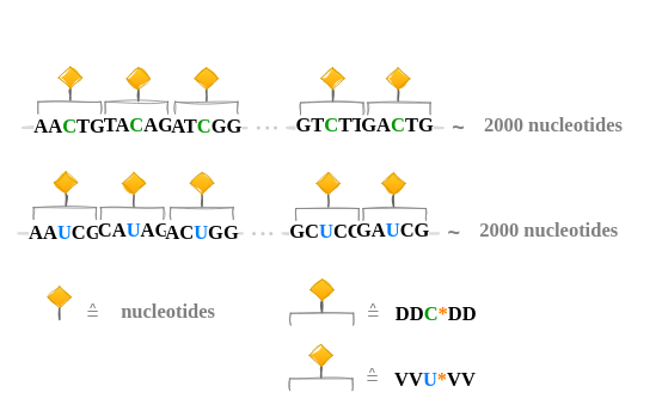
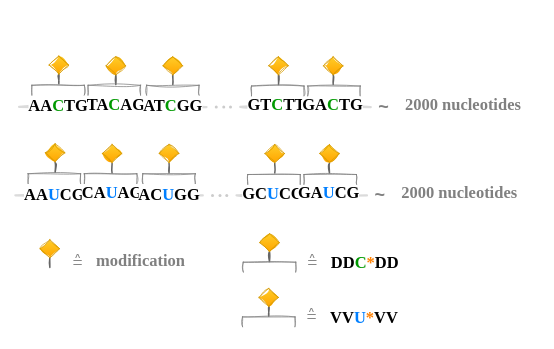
  <mxCell id="0" />
  <mxCell id="1" parent="0" />
  <mxCell id="2" value="" style="endArrow=none;html=1;strokeWidth=3;strokeColor=#CCCCCC;sketch=1;curveFitting=1;jiggle=2;opacity=70;" edge="1" parent="1"><mxGeometry width="50" height="50" relative="1" as="geometry"><mxPoint x="25" y="87.7" as="sourcePoint" /><mxPoint x="275" y="88" as="targetPoint" /></mxGeometry></mxCell>
  <mxCell id="3" value="&lt;h1&gt;&lt;font face=&quot;Comic Sans MS&quot;&gt;AA&lt;font style=&quot;color: rgb(0, 153, 0);&quot;&gt;C&lt;/font&gt;TG&lt;/font&gt;&lt;/h1&gt;" style="edgeLabel;html=1;align=center;verticalAlign=middle;resizable=0;points=[];" vertex="1" connectable="0" parent="2"><mxGeometry x="-0.753" y="5" relative="1" as="geometry"><mxPoint x="20" y="4" as="offset" /></mxGeometry></mxCell>
  <mxCell id="4" value="&lt;h1&gt;&lt;font face=&quot;Comic Sans MS&quot;&gt;TA&lt;font style=&quot;color: rgb(0, 153, 0);&quot;&gt;C&lt;/font&gt;AG&lt;/font&gt;&lt;/h1&gt;" style="edgeLabel;html=1;align=center;verticalAlign=middle;resizable=0;points=[];" vertex="1" connectable="0" parent="2"><mxGeometry x="-0.753" y="5" relative="1" as="geometry"><mxPoint x="97" y="2" as="offset" /></mxGeometry></mxCell>
  <mxCell id="5" value="&lt;h1&gt;&lt;font face=&quot;Comic Sans MS&quot;&gt;AT&lt;font style=&quot;color: rgb(0, 153, 0);&quot;&gt;C&lt;/font&gt;GG&lt;/font&gt;&lt;/h1&gt;" style="edgeLabel;html=1;align=center;verticalAlign=middle;resizable=0;points=[];" vertex="1" connectable="0" parent="2"><mxGeometry x="-0.753" y="5" relative="1" as="geometry"><mxPoint x="173" y="4" as="offset" /></mxGeometry></mxCell>
  <mxCell id="6" value="" style="line;strokeWidth=2;direction=south;html=1;sketch=1;curveFitting=1;jiggle=2;fillColor=#f5f5f5;gradientColor=#b3b3b3;strokeColor=#666666;" vertex="1" parent="1"><mxGeometry x="73" y="44" width="10" height="13" as="geometry" /></mxCell>
  <mxCell id="7" value="&lt;div&gt;&lt;br&gt;&lt;/div&gt;&lt;div&gt;&lt;br&gt;&lt;/div&gt;&lt;div&gt;&lt;br&gt;&lt;/div&gt;&lt;div&gt;&lt;br&gt;&lt;/div&gt;&lt;div&gt;&lt;br&gt;&lt;/div&gt;&lt;div&gt;&lt;br&gt;&lt;/div&gt;&lt;div&gt;&lt;br&gt;&lt;/div&gt;&lt;div&gt;&lt;br&gt;&lt;/div&gt;&lt;div&gt;&lt;br&gt;&lt;/div&gt;&lt;div&gt;&lt;br&gt;&lt;/div&gt;&lt;div&gt;&lt;br&gt;&lt;/div&gt;&lt;div&gt;&lt;br&gt;&lt;/div&gt;" style="rhombus;whiteSpace=wrap;html=1;fillColor=#ffcd28;strokeColor=#d79b00;sketch=1;curveFitting=1;jiggle=2;gradientColor=#ffa500;" vertex="1" parent="1"><mxGeometry x="65" y="20" width="26" height="24" as="geometry" /></mxCell>
  <mxCell id="8" value="" style="line;strokeWidth=2;direction=south;html=1;sketch=1;curveFitting=1;jiggle=2;fillColor=#f5f5f5;gradientColor=#b3b3b3;strokeColor=#666666;" vertex="1" parent="1"><mxGeometry x="149" y="45" width="10" height="13" as="geometry" /></mxCell>
  <mxCell id="9" value="" style="rhombus;whiteSpace=wrap;html=1;fillColor=#ffcd28;strokeColor=#d79b00;sketch=1;curveFitting=1;jiggle=2;gradientColor=#ffa500;" vertex="1" parent="1"><mxGeometry x="141" y="21" width="26" height="24" as="geometry" /></mxCell>
  <mxCell id="10" value="" style="shape=waypoint;sketch=0;fillStyle=solid;size=6;pointerEvents=1;points=[];fillColor=none;resizable=0;rotatable=0;perimeter=centerPerimeter;snapToPoint=1;strokeColor=#CCCCCC;strokeWidth=0;" vertex="1" parent="1"><mxGeometry x="278" y="78" width="20" height="20" as="geometry" /></mxCell>
  <mxCell id="11" value="" style="shape=waypoint;sketch=0;fillStyle=solid;size=6;pointerEvents=1;points=[];fillColor=none;resizable=0;rotatable=0;perimeter=centerPerimeter;snapToPoint=1;strokeColor=#CCCCCC;strokeWidth=0;" vertex="1" parent="1"><mxGeometry x="288" y="78" width="20" height="20" as="geometry" /></mxCell>
  <mxCell id="12" value="" style="shape=waypoint;sketch=0;fillStyle=solid;size=6;pointerEvents=1;points=[];fillColor=none;resizable=0;rotatable=0;perimeter=centerPerimeter;snapToPoint=1;strokeColor=#CCCCCC;strokeWidth=0;" vertex="1" parent="1"><mxGeometry x="297" y="78" width="20" height="20" as="geometry" /></mxCell>
  <mxCell id="13" value="&lt;h1&gt;&lt;b&gt;&lt;font style=&quot;color: rgb(128, 128, 128);&quot;&gt;~&lt;/font&gt;&lt;/b&gt;&lt;/h1&gt;" style="text;html=1;align=center;verticalAlign=middle;resizable=0;points=[];autosize=1;strokeColor=none;fillColor=none;" vertex="1" parent="1"><mxGeometry x="491" y="53" width="40" height="70" as="geometry" /></mxCell>
  <mxCell id="14" value="&lt;font style=&quot;font-size: 22px; color: rgb(128, 128, 128);&quot; face=&quot;Comic Sans MS&quot;&gt;&lt;b style=&quot;&quot;&gt;2000 nucleotides&lt;/b&gt;&lt;/font&gt;" style="text;html=1;align=center;verticalAlign=middle;resizable=0;points=[];autosize=1;strokeColor=none;fillColor=none;" vertex="1" parent="1"><mxGeometry x="517" y="65" width="200" height="40" as="geometry" /></mxCell>
  <mxCell id="15" value="" style="endArrow=none;html=1;strokeWidth=3;strokeColor=#CCCCCC;sketch=1;curveFitting=1;jiggle=2;opacity=70;" edge="1" parent="1"><mxGeometry width="50" height="50" relative="1" as="geometry"><mxPoint x="320" y="87.7" as="sourcePoint" /><mxPoint x="494" y="88" as="targetPoint" /></mxGeometry></mxCell>
  <mxCell id="16" value="&lt;h1&gt;&lt;font face=&quot;Comic Sans MS&quot;&gt;GT&lt;font style=&quot;color: rgb(0, 153, 0);&quot;&gt;C&lt;/font&gt;TT&lt;/font&gt;&lt;/h1&gt;" style="edgeLabel;html=1;align=center;verticalAlign=middle;resizable=0;points=[];" vertex="1" connectable="0" parent="15"><mxGeometry x="-0.753" y="5" relative="1" as="geometry"><mxPoint x="26" y="3" as="offset" /></mxGeometry></mxCell>
  <mxCell id="17" value="&lt;h1&gt;&lt;font face=&quot;Comic Sans MS&quot;&gt;GA&lt;font style=&quot;color: rgb(0, 153, 0);&quot;&gt;C&lt;/font&gt;TG&lt;/font&gt;&lt;/h1&gt;" style="edgeLabel;html=1;align=center;verticalAlign=middle;resizable=0;points=[];" vertex="1" connectable="0" parent="15"><mxGeometry x="-0.753" y="5" relative="1" as="geometry"><mxPoint x="101" y="2" as="offset" /></mxGeometry></mxCell>
  <mxCell id="18" value="" style="line;strokeWidth=2;direction=south;html=1;sketch=1;curveFitting=1;jiggle=2;fillColor=#f5f5f5;gradientColor=#b3b3b3;strokeColor=#666666;" vertex="1" parent="1"><mxGeometry x="366" y="45" width="10" height="13" as="geometry" /></mxCell>
  <mxCell id="19" value="" style="rhombus;whiteSpace=wrap;html=1;fillColor=#ffcd28;strokeColor=#d79b00;sketch=1;curveFitting=1;jiggle=2;gradientColor=#ffa500;" vertex="1" parent="1"><mxGeometry x="358" y="21" width="26" height="24" as="geometry" /></mxCell>
  <mxCell id="20" value="" style="line;strokeWidth=2;direction=south;html=1;sketch=1;curveFitting=1;jiggle=2;fillColor=#f5f5f5;gradientColor=#b3b3b3;strokeColor=#666666;" vertex="1" parent="1"><mxGeometry x="439" y="45" width="10" height="13" as="geometry" /></mxCell>
  <mxCell id="21" value="" style="rhombus;whiteSpace=wrap;html=1;fillColor=#ffcd28;strokeColor=#d79b00;sketch=1;curveFitting=1;jiggle=2;gradientColor=#ffa500;" vertex="1" parent="1"><mxGeometry x="431" y="21" width="26" height="24" as="geometry" /></mxCell>
  <mxCell id="22" value="" style="line;strokeWidth=2;direction=south;html=1;sketch=1;curveFitting=1;jiggle=2;fillColor=#f5f5f5;gradientColor=#b3b3b3;strokeColor=#666666;" vertex="1" parent="1"><mxGeometry x="225" y="45" width="10" height="13" as="geometry" /></mxCell>
  <mxCell id="23" value="" style="rhombus;whiteSpace=wrap;html=1;fillColor=#ffcd28;strokeColor=#d79b00;sketch=1;curveFitting=1;jiggle=2;gradientColor=#ffa500;" vertex="1" parent="1"><mxGeometry x="217" y="21" width="26" height="24" as="geometry" /></mxCell>
  <mxCell id="24" value="" style="shape=partialRectangle;whiteSpace=wrap;html=1;bottom=1;right=1;left=1;top=0;fillColor=none;routingCenterX=-0.5;sketch=1;curveFitting=1;jiggle=2;flipV=1;strokeColor=#808080;" vertex="1" parent="1"><mxGeometry x="42" y="59" width="70" height="13" as="geometry" /></mxCell>
  <mxCell id="25" value="" style="shape=partialRectangle;whiteSpace=wrap;html=1;bottom=1;right=1;left=1;top=0;fillColor=none;routingCenterX=-0.5;sketch=1;curveFitting=1;jiggle=2;flipV=1;strokeColor=#808080;" vertex="1" parent="1"><mxGeometry x="117" y="59" width="70" height="13" as="geometry" /></mxCell>
  <mxCell id="26" value="" style="shape=partialRectangle;whiteSpace=wrap;html=1;bottom=1;right=1;left=1;top=0;fillColor=none;routingCenterX=-0.5;sketch=1;curveFitting=1;jiggle=2;flipV=1;strokeColor=#808080;" vertex="1" parent="1"><mxGeometry x="195" y="59" width="70" height="13" as="geometry" /></mxCell>
  <mxCell id="27" value="" style="shape=partialRectangle;whiteSpace=wrap;html=1;bottom=1;right=1;left=1;top=0;fillColor=none;routingCenterX=-0.5;sketch=1;curveFitting=1;jiggle=2;flipV=1;strokeColor=#808080;" vertex="1" parent="1"><mxGeometry x="335" y="60" width="70" height="13" as="geometry" /></mxCell>
  <mxCell id="28" value="" style="shape=partialRectangle;whiteSpace=wrap;html=1;bottom=1;right=1;left=1;top=0;fillColor=none;routingCenterX=-0.5;sketch=1;curveFitting=1;jiggle=2;flipV=1;strokeColor=#808080;" vertex="1" parent="1"><mxGeometry x="410" y="60" width="70" height="13" as="geometry" /></mxCell>
  <mxCell id="29" value="" style="line;strokeWidth=2;direction=south;html=1;sketch=1;curveFitting=1;jiggle=2;fillColor=#f5f5f5;gradientColor=#b3b3b3;strokeColor=#666666;" vertex="1" parent="1"><mxGeometry x="354" y="281" width="10" height="13" as="geometry" /></mxCell>
  <mxCell id="30" value="" style="rhombus;whiteSpace=wrap;html=1;fillColor=#ffcd28;strokeColor=#d79b00;sketch=1;curveFitting=1;jiggle=2;gradientColor=#ffa500;" vertex="1" parent="1"><mxGeometry x="346" y="257" width="26" height="24" as="geometry" /></mxCell>
  <mxCell id="31" value="" style="shape=partialRectangle;whiteSpace=wrap;html=1;bottom=1;right=1;left=1;top=0;fillColor=none;routingCenterX=-0.5;sketch=1;curveFitting=1;jiggle=2;flipV=1;strokeColor=#808080;" vertex="1" parent="1"><mxGeometry x="324" y="295" width="70" height="13" as="geometry" /></mxCell>
  <mxCell id="32" value="" style="line;strokeWidth=2;direction=south;html=1;sketch=1;curveFitting=1;jiggle=2;fillColor=#f5f5f5;gradientColor=#b3b3b3;strokeColor=#666666;" vertex="1" parent="1"><mxGeometry x="61" y="289" width="10" height="13" as="geometry" /></mxCell>
  <mxCell id="33" value="" style="rhombus;whiteSpace=wrap;html=1;fillColor=#ffcd28;strokeColor=#d79b00;sketch=1;curveFitting=1;jiggle=2;gradientColor=#ffa500;" vertex="1" parent="1"><mxGeometry x="53" y="265" width="26" height="24" as="geometry" /></mxCell>
  <mxCell id="34" value="&lt;font face=&quot;Comic Sans MS&quot; style=&quot;font-size: 24px; color: rgb(128, 128, 128);&quot;&gt;=&lt;/font&gt;" style="text;html=1;align=center;verticalAlign=middle;resizable=0;points=[];autosize=1;strokeColor=none;fillColor=none;" vertex="1" parent="1"><mxGeometry x="83" y="275.5" width="40" height="40" as="geometry" /></mxCell>
  <mxCell id="35" value="&lt;font style=&quot;color: rgb(128, 128, 128);&quot;&gt;&lt;b&gt;^&lt;/b&gt;&lt;/font&gt;" style="text;html=1;align=center;verticalAlign=middle;resizable=0;points=[];autosize=1;strokeColor=none;fillColor=none;" vertex="1" parent="1"><mxGeometry x="88" y="274" width="30" height="30" as="geometry" /></mxCell>
- <mxCell id="36" value="&lt;font style=&quot;font-size: 22px; color: rgb(128, 128, 128);&quot; face=&quot;Comic Sans MS&quot;&gt;&lt;b style=&quot;&quot;&gt;nucleotides&lt;/b&gt;&lt;/font&gt;" style="text;html=1;align=center;verticalAlign=middle;resizable=0;points=[];autosize=1;strokeColor=none;fillColor=none;" vertex="1" parent="1"><mxGeometry x="112" y="274" width="150" height="40" as="geometry" /></mxCell>
+ <mxCell id="36" value="&lt;font style=&quot;font-size: 22px; color: rgb(128, 128, 128);&quot; face=&quot;Comic Sans MS&quot;&gt;&lt;b style=&quot;&quot;&gt;modification&lt;/b&gt;&lt;/font&gt;" style="text;html=1;align=center;verticalAlign=middle;resizable=0;points=[];autosize=1;strokeColor=none;fillColor=none;" vertex="1" parent="1"><mxGeometry x="112" y="274" width="150" height="40" as="geometry" /></mxCell>
  <mxCell id="37" value="&lt;font style=&quot;color: rgb(128, 128, 128);&quot;&gt;&lt;b&gt;^&lt;/b&gt;&lt;/font&gt;" style="text;html=1;align=center;verticalAlign=middle;resizable=0;points=[];autosize=1;strokeColor=none;fillColor=none;" vertex="1" parent="1"><mxGeometry x="401" y="272.5" width="30" height="30" as="geometry" /></mxCell>
  <mxCell id="38" value="&lt;font face=&quot;Comic Sans MS&quot; style=&quot;font-size: 24px; color: rgb(128, 128, 128);&quot;&gt;=&lt;/font&gt;" style="text;html=1;align=center;verticalAlign=middle;resizable=0;points=[];autosize=1;strokeColor=none;fillColor=none;" vertex="1" parent="1"><mxGeometry x="396" y="276" width="40" height="40" as="geometry" /></mxCell>
  <mxCell id="39" value="&lt;font style=&quot;font-size: 22px;&quot; face=&quot;Comic Sans MS&quot;&gt;&lt;b style=&quot;&quot;&gt;&lt;font style=&quot;color: rgb(0, 0, 0);&quot;&gt;DD&lt;/font&gt;&lt;font style=&quot;color: rgb(0, 153, 0);&quot;&gt;C&lt;/font&gt;&lt;font style=&quot;color: rgb(255, 128, 0);&quot;&gt;*&lt;/font&gt;&lt;font style=&quot;color: rgb(0, 0, 0);&quot;&gt;DD&lt;/font&gt;&lt;/b&gt;&lt;/font&gt;" style="text;html=1;align=center;verticalAlign=middle;resizable=0;points=[];autosize=1;strokeColor=none;fillColor=none;" vertex="1" parent="1"><mxGeometry x="431" y="276" width="110" height="40" as="geometry" /></mxCell>
  <mxCell id="40" value="" style="line;strokeWidth=2;direction=south;html=1;sketch=1;curveFitting=1;jiggle=2;fillColor=#f5f5f5;gradientColor=#b3b3b3;strokeColor=#666666;" vertex="1" parent="1"><mxGeometry x="353" y="354" width="10" height="13" as="geometry" /></mxCell>
  <mxCell id="41" value="" style="rhombus;whiteSpace=wrap;html=1;fillColor=#ffcd28;strokeColor=#d79b00;sketch=1;curveFitting=1;jiggle=2;gradientColor=#ffa500;" vertex="1" parent="1"><mxGeometry x="345" y="330" width="26" height="24" as="geometry" /></mxCell>
  <mxCell id="42" value="" style="shape=partialRectangle;whiteSpace=wrap;html=1;bottom=1;right=1;left=1;top=0;fillColor=none;routingCenterX=-0.5;sketch=1;curveFitting=1;jiggle=2;flipV=1;strokeColor=#808080;" vertex="1" parent="1"><mxGeometry x="323" y="368" width="70" height="13" as="geometry" /></mxCell>
  <mxCell id="43" value="&lt;font style=&quot;color: rgb(128, 128, 128);&quot;&gt;&lt;b&gt;^&lt;/b&gt;&lt;/font&gt;" style="text;html=1;align=center;verticalAlign=middle;resizable=0;points=[];autosize=1;strokeColor=none;fillColor=none;" vertex="1" parent="1"><mxGeometry x="400" y="345.5" width="30" height="30" as="geometry" /></mxCell>
  <mxCell id="44" value="&lt;font face=&quot;Comic Sans MS&quot; style=&quot;font-size: 24px; color: rgb(128, 128, 128);&quot;&gt;=&lt;/font&gt;" style="text;html=1;align=center;verticalAlign=middle;resizable=0;points=[];autosize=1;strokeColor=none;fillColor=none;" vertex="1" parent="1"><mxGeometry x="395" y="349" width="40" height="40" as="geometry" /></mxCell>
  <mxCell id="45" value="&lt;font style=&quot;font-size: 22px;&quot; face=&quot;Comic Sans MS&quot;&gt;&lt;b style=&quot;&quot;&gt;&lt;font style=&quot;color: rgb(0, 0, 0);&quot;&gt;VV&lt;/font&gt;&lt;font style=&quot;color: rgb(0, 127, 255);&quot;&gt;U&lt;/font&gt;&lt;font style=&quot;color: rgb(255, 128, 0);&quot;&gt;*&lt;/font&gt;&lt;font style=&quot;color: rgb(0, 0, 0);&quot;&gt;V&lt;/font&gt;&lt;font style=&quot;color: rgb(0, 0, 0);&quot;&gt;V&lt;/font&gt;&lt;/b&gt;&lt;/font&gt;" style="text;html=1;align=center;verticalAlign=middle;resizable=0;points=[];autosize=1;strokeColor=none;fillColor=none;" vertex="1" parent="1"><mxGeometry x="430" y="349" width="110" height="40" as="geometry" /></mxCell>
  <mxCell id="46" value="" style="endArrow=none;html=1;strokeWidth=3;strokeColor=#CCCCCC;sketch=1;curveFitting=1;jiggle=2;opacity=70;" edge="1" parent="1"><mxGeometry width="50" height="50" relative="1" as="geometry"><mxPoint x="20" y="205.7" as="sourcePoint" /><mxPoint x="270" y="206" as="targetPoint" /></mxGeometry></mxCell>
  <mxCell id="47" value="&lt;h1&gt;&lt;font face=&quot;Comic Sans MS&quot;&gt;AA&lt;font style=&quot;color: rgb(0, 127, 255);&quot;&gt;U&lt;/font&gt;&lt;font style=&quot;color: rgb(0, 0, 0);&quot;&gt;C&lt;/font&gt;G&lt;/font&gt;&lt;/h1&gt;" style="edgeLabel;html=1;align=center;verticalAlign=middle;resizable=0;points=[];" vertex="1" connectable="0" parent="46"><mxGeometry x="-0.753" y="5" relative="1" as="geometry"><mxPoint x="20" y="4" as="offset" /></mxGeometry></mxCell>
  <mxCell id="48" value="&lt;h1&gt;&lt;font face=&quot;Comic Sans MS&quot;&gt;CA&lt;font style=&quot;color: rgb(0, 127, 255);&quot;&gt;U&lt;/font&gt;AG&lt;/font&gt;&lt;/h1&gt;" style="edgeLabel;html=1;align=center;verticalAlign=middle;resizable=0;points=[];" vertex="1" connectable="0" parent="46"><mxGeometry x="-0.753" y="5" relative="1" as="geometry"><mxPoint x="97" y="2" as="offset" /></mxGeometry></mxCell>
  <mxCell id="49" value="&lt;h1&gt;&lt;font face=&quot;Comic Sans MS&quot;&gt;AC&lt;font style=&quot;color: rgb(0, 127, 255);&quot;&gt;U&lt;/font&gt;GG&lt;/font&gt;&lt;/h1&gt;" style="edgeLabel;html=1;align=center;verticalAlign=middle;resizable=0;points=[];" vertex="1" connectable="0" parent="46"><mxGeometry x="-0.753" y="5" relative="1" as="geometry"><mxPoint x="173" y="4" as="offset" /></mxGeometry></mxCell>
  <mxCell id="50" value="" style="line;strokeWidth=2;direction=south;html=1;sketch=1;curveFitting=1;jiggle=2;fillColor=#f5f5f5;gradientColor=#b3b3b3;strokeColor=#666666;" vertex="1" parent="1"><mxGeometry x="68" y="162" width="10" height="13" as="geometry" /></mxCell>
  <mxCell id="51" value="&lt;div&gt;&lt;br&gt;&lt;/div&gt;&lt;div&gt;&lt;br&gt;&lt;/div&gt;&lt;div&gt;&lt;br&gt;&lt;/div&gt;&lt;div&gt;&lt;br&gt;&lt;/div&gt;&lt;div&gt;&lt;br&gt;&lt;/div&gt;&lt;div&gt;&lt;br&gt;&lt;/div&gt;&lt;div&gt;&lt;br&gt;&lt;/div&gt;&lt;div&gt;&lt;br&gt;&lt;/div&gt;&lt;div&gt;&lt;br&gt;&lt;/div&gt;&lt;div&gt;&lt;br&gt;&lt;/div&gt;&lt;div&gt;&lt;br&gt;&lt;/div&gt;&lt;div&gt;&lt;br&gt;&lt;/div&gt;" style="rhombus;whiteSpace=wrap;html=1;fillColor=#ffcd28;strokeColor=#d79b00;sketch=1;curveFitting=1;jiggle=2;gradientColor=#ffa500;" vertex="1" parent="1"><mxGeometry x="60" y="137" width="26" height="24" as="geometry" /></mxCell>
  <mxCell id="52" value="" style="line;strokeWidth=2;direction=south;html=1;sketch=1;curveFitting=1;jiggle=2;fillColor=#f5f5f5;gradientColor=#b3b3b3;strokeColor=#666666;" vertex="1" parent="1"><mxGeometry x="144" y="163" width="10" height="13" as="geometry" /></mxCell>
  <mxCell id="53" value="" style="rhombus;whiteSpace=wrap;html=1;fillColor=#ffcd28;strokeColor=#d79b00;sketch=1;curveFitting=1;jiggle=2;gradientColor=#ffa500;" vertex="1" parent="1"><mxGeometry x="136" y="138" width="26" height="24" as="geometry" /></mxCell>
  <mxCell id="54" value="" style="shape=waypoint;sketch=0;fillStyle=solid;size=6;pointerEvents=1;points=[];fillColor=none;resizable=0;rotatable=0;perimeter=centerPerimeter;snapToPoint=1;strokeColor=#CCCCCC;strokeWidth=0;" vertex="1" parent="1"><mxGeometry x="273" y="196" width="20" height="20" as="geometry" /></mxCell>
  <mxCell id="55" value="" style="shape=waypoint;sketch=0;fillStyle=solid;size=6;pointerEvents=1;points=[];fillColor=none;resizable=0;rotatable=0;perimeter=centerPerimeter;snapToPoint=1;strokeColor=#CCCCCC;strokeWidth=0;" vertex="1" parent="1"><mxGeometry x="283" y="196" width="20" height="20" as="geometry" /></mxCell>
  <mxCell id="56" value="" style="shape=waypoint;sketch=0;fillStyle=solid;size=6;pointerEvents=1;points=[];fillColor=none;resizable=0;rotatable=0;perimeter=centerPerimeter;snapToPoint=1;strokeColor=#CCCCCC;strokeWidth=0;" vertex="1" parent="1"><mxGeometry x="292" y="196" width="20" height="20" as="geometry" /></mxCell>
  <mxCell id="57" value="&lt;h1&gt;&lt;b&gt;&lt;font style=&quot;color: rgb(128, 128, 128);&quot;&gt;~&lt;/font&gt;&lt;/b&gt;&lt;/h1&gt;" style="text;html=1;align=center;verticalAlign=middle;resizable=0;points=[];autosize=1;strokeColor=none;fillColor=none;" vertex="1" parent="1"><mxGeometry x="486" y="171" width="40" height="70" as="geometry" /></mxCell>
  <mxCell id="58" value="&lt;font style=&quot;font-size: 22px; color: rgb(128, 128, 128);&quot; face=&quot;Comic Sans MS&quot;&gt;&lt;b style=&quot;&quot;&gt;2000 nucleotides&lt;/b&gt;&lt;/font&gt;" style="text;html=1;align=center;verticalAlign=middle;resizable=0;points=[];autosize=1;strokeColor=none;fillColor=none;" vertex="1" parent="1"><mxGeometry x="512" y="183" width="200" height="40" as="geometry" /></mxCell>
  <mxCell id="59" value="" style="endArrow=none;html=1;strokeWidth=3;strokeColor=#CCCCCC;sketch=1;curveFitting=1;jiggle=2;opacity=70;" edge="1" parent="1"><mxGeometry width="50" height="50" relative="1" as="geometry"><mxPoint x="315" y="205.7" as="sourcePoint" /><mxPoint x="489" y="206" as="targetPoint" /></mxGeometry></mxCell>
  <mxCell id="60" value="&lt;h1&gt;&lt;font face=&quot;Comic Sans MS&quot;&gt;GC&lt;font style=&quot;color: rgb(0, 127, 255);&quot;&gt;U&lt;/font&gt;&lt;font style=&quot;color: rgb(0, 0, 0);&quot;&gt;CC&lt;/font&gt;&lt;/font&gt;&lt;/h1&gt;" style="edgeLabel;html=1;align=center;verticalAlign=middle;resizable=0;points=[];" vertex="1" connectable="0" parent="59"><mxGeometry x="-0.753" y="5" relative="1" as="geometry"><mxPoint x="26" y="3" as="offset" /></mxGeometry></mxCell>
  <mxCell id="61" value="&lt;h1&gt;&lt;font face=&quot;Comic Sans MS&quot;&gt;GA&lt;font style=&quot;color: rgb(0, 127, 255);&quot;&gt;U&lt;/font&gt;&lt;font style=&quot;color: rgb(0, 0, 0);&quot;&gt;C&lt;/font&gt;G&lt;/font&gt;&lt;/h1&gt;" style="edgeLabel;html=1;align=center;verticalAlign=middle;resizable=0;points=[];" vertex="1" connectable="0" parent="59"><mxGeometry x="-0.753" y="5" relative="1" as="geometry"><mxPoint x="101" y="2" as="offset" /></mxGeometry></mxCell>
  <mxCell id="62" value="" style="line;strokeWidth=2;direction=south;html=1;sketch=1;curveFitting=1;jiggle=2;fillColor=#f5f5f5;gradientColor=#b3b3b3;strokeColor=#666666;" vertex="1" parent="1"><mxGeometry x="361" y="163" width="10" height="13" as="geometry" /></mxCell>
  <mxCell id="63" value="" style="rhombus;whiteSpace=wrap;html=1;fillColor=#ffcd28;strokeColor=#d79b00;sketch=1;curveFitting=1;jiggle=2;gradientColor=#ffa500;" vertex="1" parent="1"><mxGeometry x="353" y="138" width="26" height="24" as="geometry" /></mxCell>
  <mxCell id="64" value="" style="line;strokeWidth=2;direction=south;html=1;sketch=1;curveFitting=1;jiggle=2;fillColor=#f5f5f5;gradientColor=#b3b3b3;strokeColor=#666666;" vertex="1" parent="1"><mxGeometry x="434" y="163" width="10" height="13" as="geometry" /></mxCell>
  <mxCell id="65" value="" style="rhombus;whiteSpace=wrap;html=1;fillColor=#ffcd28;strokeColor=#d79b00;sketch=1;curveFitting=1;jiggle=2;gradientColor=#ffa500;" vertex="1" parent="1"><mxGeometry x="426" y="138" width="26" height="24" as="geometry" /></mxCell>
  <mxCell id="66" value="" style="line;strokeWidth=2;direction=south;html=1;sketch=1;curveFitting=1;jiggle=2;fillColor=#f5f5f5;gradientColor=#b3b3b3;strokeColor=#666666;" vertex="1" parent="1"><mxGeometry x="220" y="163" width="10" height="13" as="geometry" /></mxCell>
  <mxCell id="67" value="" style="rhombus;whiteSpace=wrap;html=1;fillColor=#ffcd28;strokeColor=#d79b00;sketch=1;curveFitting=1;jiggle=2;gradientColor=#ffa500;" vertex="1" parent="1"><mxGeometry x="212" y="138" width="26" height="24" as="geometry" /></mxCell>
  <mxCell id="68" value="" style="shape=partialRectangle;whiteSpace=wrap;html=1;bottom=1;right=1;left=1;top=0;fillColor=none;routingCenterX=-0.5;sketch=1;curveFitting=1;jiggle=2;flipV=1;strokeColor=#808080;" vertex="1" parent="1"><mxGeometry x="37" y="177" width="70" height="13" as="geometry" /></mxCell>
  <mxCell id="69" value="" style="shape=partialRectangle;whiteSpace=wrap;html=1;bottom=1;right=1;left=1;top=0;fillColor=none;routingCenterX=-0.5;sketch=1;curveFitting=1;jiggle=2;flipV=1;strokeColor=#808080;" vertex="1" parent="1"><mxGeometry x="112" y="177" width="70" height="13" as="geometry" /></mxCell>
  <mxCell id="70" value="" style="shape=partialRectangle;whiteSpace=wrap;html=1;bottom=1;right=1;left=1;top=0;fillColor=none;routingCenterX=-0.5;sketch=1;curveFitting=1;jiggle=2;flipV=1;strokeColor=#808080;" vertex="1" parent="1"><mxGeometry x="190" y="177" width="70" height="13" as="geometry" /></mxCell>
  <mxCell id="71" value="" style="shape=partialRectangle;whiteSpace=wrap;html=1;bottom=1;right=1;left=1;top=0;fillColor=none;routingCenterX=-0.5;sketch=1;curveFitting=1;jiggle=2;flipV=1;strokeColor=#808080;" vertex="1" parent="1"><mxGeometry x="330" y="178" width="70" height="13" as="geometry" /></mxCell>
  <mxCell id="72" value="" style="shape=partialRectangle;whiteSpace=wrap;html=1;bottom=1;right=1;left=1;top=0;fillColor=none;routingCenterX=-0.5;sketch=1;curveFitting=1;jiggle=2;flipV=1;strokeColor=#808080;" vertex="1" parent="1"><mxGeometry x="405" y="178" width="70" height="13" as="geometry" /></mxCell>
